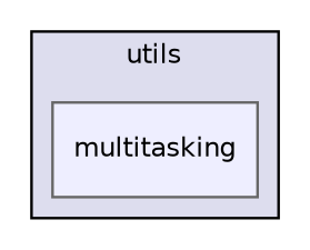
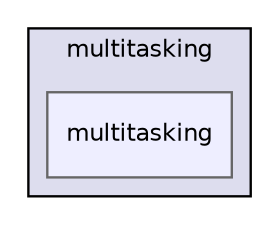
  digraph {
    compound=true
    n1 [fillcolor="#eeeeff" fontname=Helvetica fontsize=10 label=multitasking pencolor=black shape=box style=filled color=gray40]
    subgraph cluster_1 {
      bgcolor="#ddddee"
      fontname=Helvetica
      fontsize=10
-     label=utils
+     label=multitasking
      pencolor=black
      n1
    }
  }
